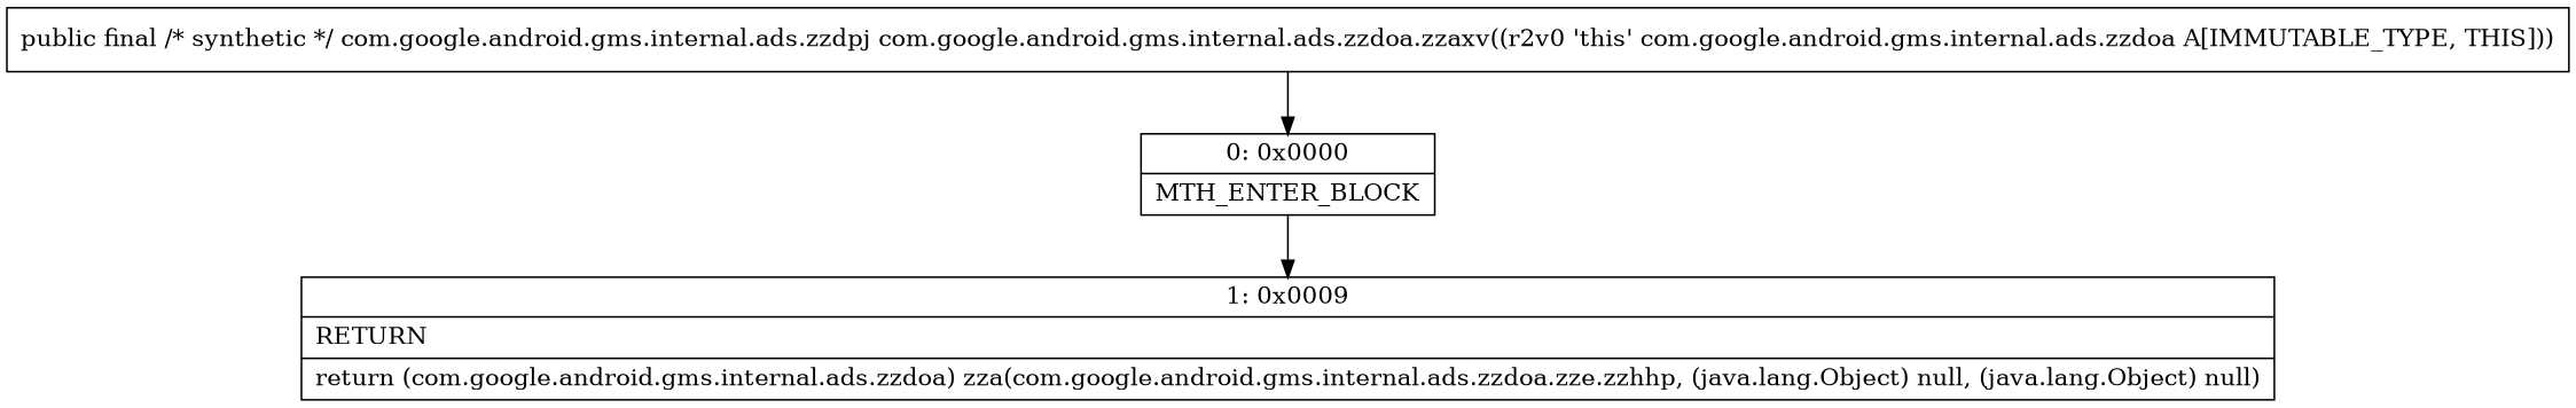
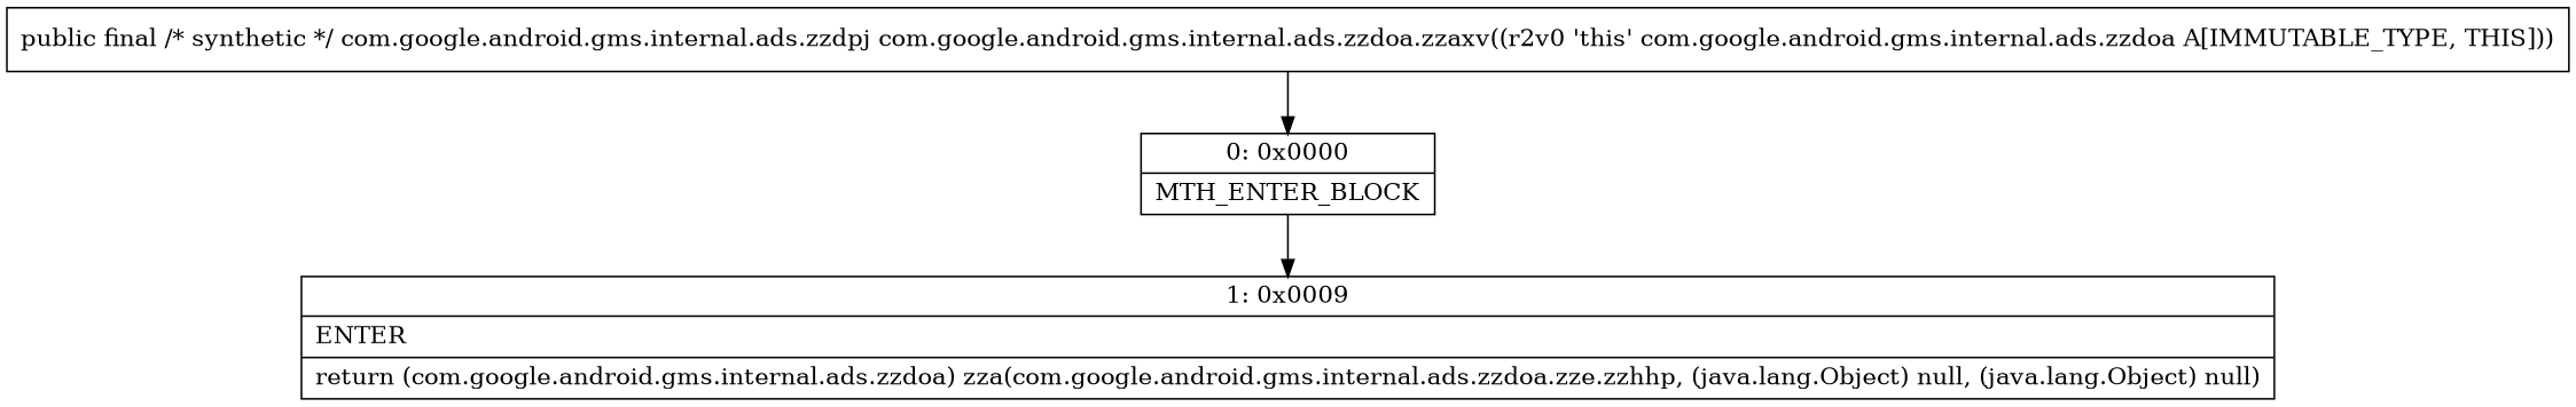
  digraph {
    node [shape=record]
    n1 [label="{0\:\ 0x0000|MTH_ENTER_BLOCK\l}"]
-   n2 [label="{1\:\ 0x0009|RETURN\l|return (com.google.android.gms.internal.ads.zzdoa) zza(com.google.android.gms.internal.ads.zzdoa.zze.zzhhp, (java.lang.Object) null, (java.lang.Object) null)\l}"]
+   n2 [label="{1\:\ 0x0009|ENTER\l|return (com.google.android.gms.internal.ads.zzdoa) zza(com.google.android.gms.internal.ads.zzdoa.zze.zzhhp, (java.lang.Object) null, (java.lang.Object) null)\l}"]
    n3 [label="{public final \/* synthetic *\/ com.google.android.gms.internal.ads.zzdpj com.google.android.gms.internal.ads.zzdoa.zzaxv((r2v0 'this' com.google.android.gms.internal.ads.zzdoa A[IMMUTABLE_TYPE, THIS])) }"]
    n1 -> n2
    n3 -> n1
  }
